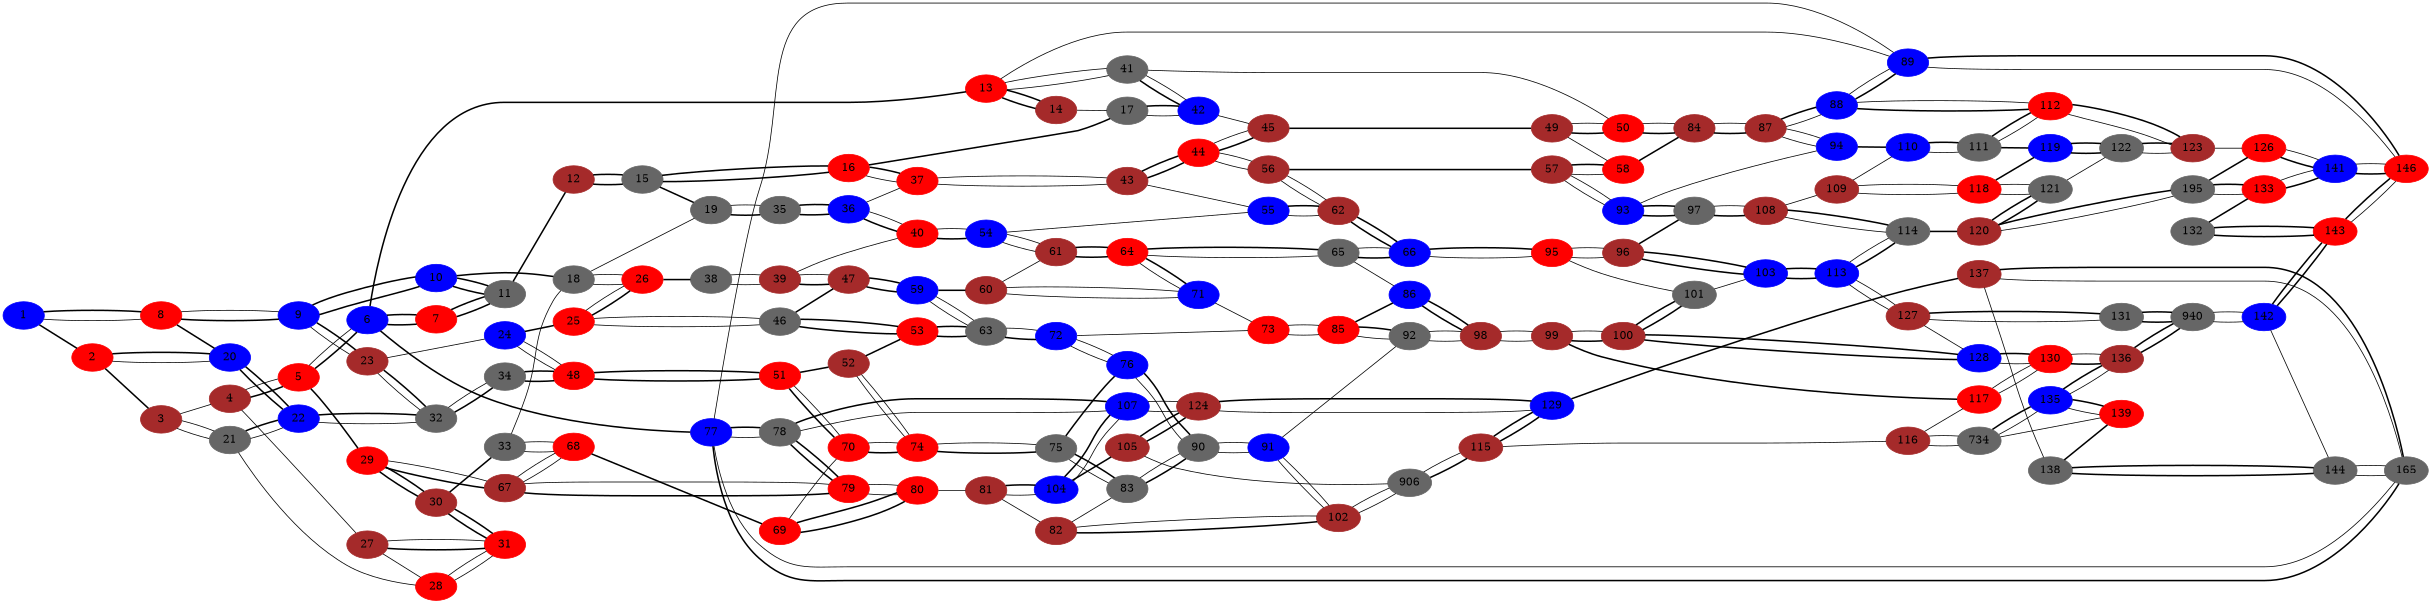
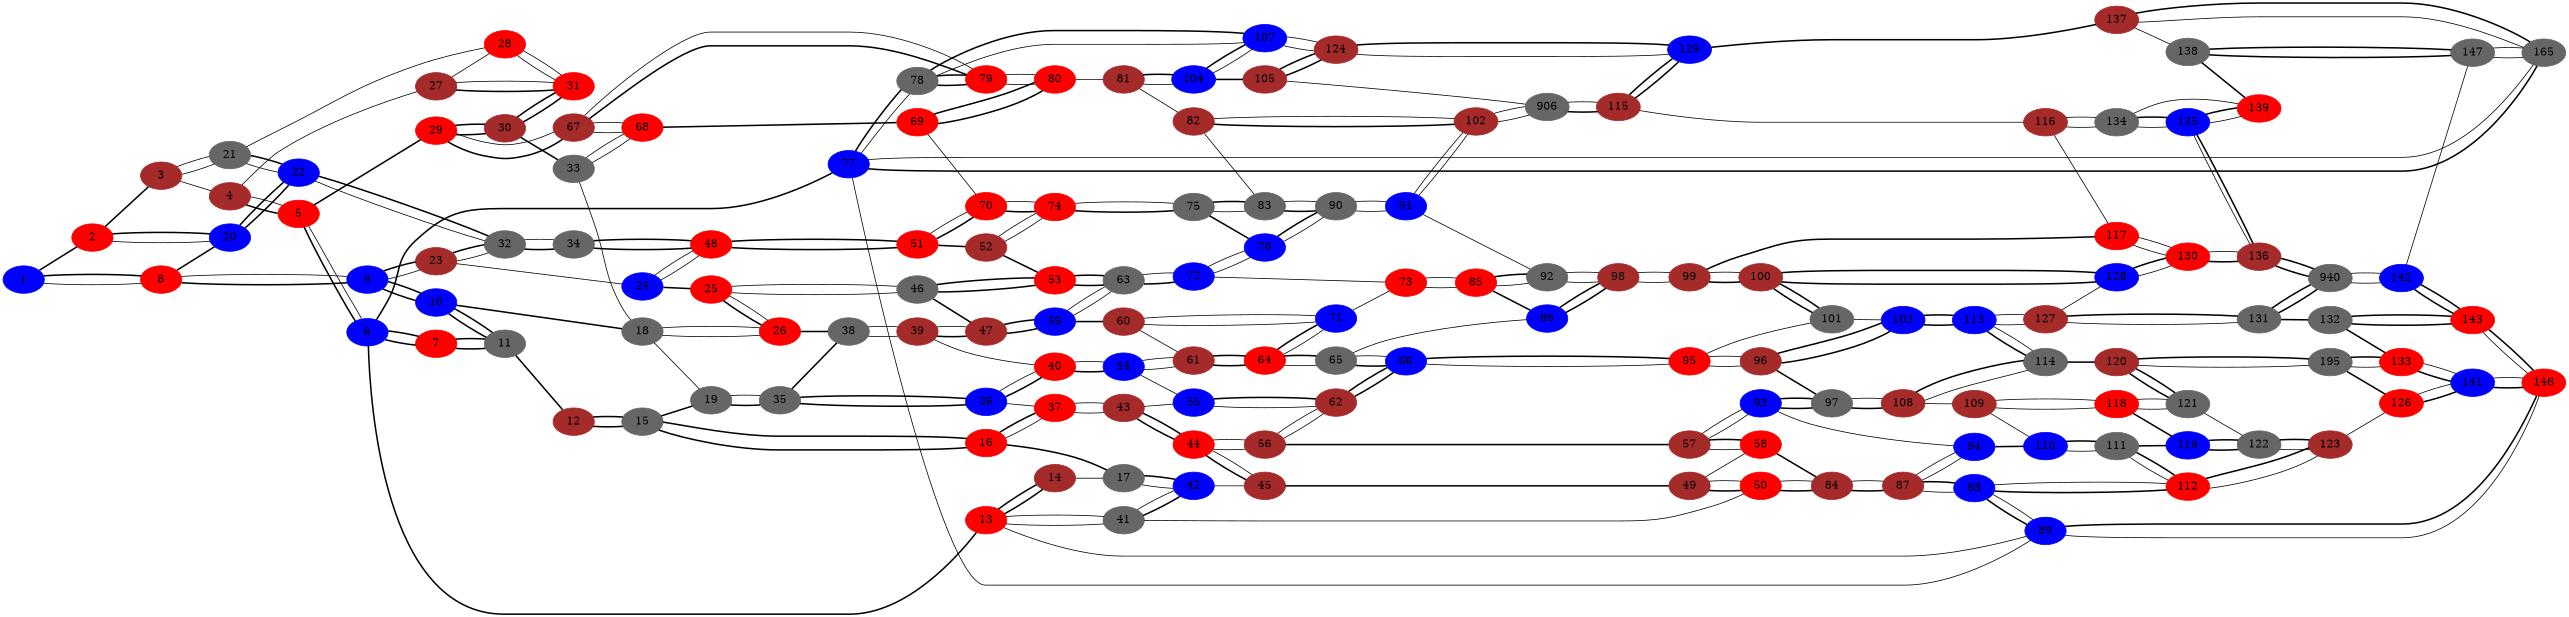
  graph {
    fontname="DejaVu Serif"
    rankdir=LR
    node [color=brown fontname="DejaVu Serif" style=filled]
    edge [fontname="DejaVu Serif" style=solid]
    1 [color=blue]
    2 [color=red]
    8 [color=red]
    3
    20 [color=blue]
    9 [color=blue]
    4
    21 [color=gray40]
    22 [color=blue]
    5 [color=red]
    27
    28 [color=red]
    6 [color=blue]
    29 [color=red]
    31 [color=red]
    7 [color=red]
    13 [color=red]
    77 [color=blue]
    30
    67
    11 [color=gray40]
    14
    41 [color=gray40]
    89 [color=blue]
    78 [color=gray40]
    n26 [color=gray40 label=165]
    12
    10 [color=blue]
    23
    18 [color=gray40]
    32 [color=gray40]
    24 [color=blue]
    19 [color=gray40]
    26 [color=red]
    15 [color=gray40]
    16 [color=red]
    17 [color=gray40]
    42 [color=blue]
    50 [color=red]
    146 [color=red]
    37 [color=red]
    35 [color=gray40]
    43
    45
    38 [color=gray40]
    36 [color=blue]
    34 [color=gray40]
    25 [color=red]
    48 [color=red]
    46 [color=gray40]
    51 [color=red]
    47
    53 [color=red]
    39
    33 [color=gray40]
    68 [color=red]
    79 [color=red]
    69 [color=red]
    40 [color=red]
    54 [color=blue]
    44 [color=red]
    55 [color=blue]
    59 [color=blue]
    61
    84
    49
    56
    62
    57
    58 [color=red]
    63 [color=gray40]
    60
    52
    70 [color=red]
    87
    74 [color=red]
    75 [color=gray40]
    72 [color=blue]
    64 [color=red]
    66 [color=blue]
    93 [color=blue]
    94 [color=blue]
    97 [color=gray40]
    71 [color=blue]
    73 [color=red]
    65 [color=gray40]
    95 [color=red]
    76 [color=blue]
    86 [color=blue]
    98
    96
    101 [color=gray40]
    80 [color=red]
    81
    85 [color=red]
    90 [color=gray40]
    92 [color=gray40]
    83 [color=gray40]
    91 [color=blue]
    107 [color=blue]
    124
    82
    104 [color=blue]
    102
    105
    n106 [color=gray40 label=906]
    88 [color=blue]
    99
    112 [color=red]
    110 [color=blue]
    123
    108
    111 [color=gray40]
    103 [color=blue]
    113 [color=blue]
    109
    114 [color=gray40]
    100
    117 [color=red]
    128 [color=blue]
    130 [color=red]
    115
    127
    129 [color=blue]
    116
    118 [color=red]
    120
    119 [color=blue]
    121 [color=gray40]
    122 [color=gray40]
    126 [color=red]
    131 [color=gray40]
    n133 [color=gray40 label=195]
-   134 [color=gray40 label=734]
+   134 [color=gray40]
    137
    135 [color=blue]
    139 [color=red]
    136
    133 [color=red]
    141 [color=blue]
    132 [color=gray40]
    n142 [color=gray40 label=940]
    138 [color=gray40]
    143 [color=red]
    142 [color=blue]
-   144 [color=gray40]
+   144 [color=gray40 label=147]
    1 -- 2 [style=bold]
    1 -- 8
    1 -- 8 [style=bold]
    2 -- 3 [style=bold]
    2 -- 20
    2 -- 20 [style=bold]
    8 -- 20 [style=bold]
    8 -- 9 [style=bold]
    8 -- 9
    3 -- 4
    3 -- 21
    3 -- 21
    20 -- 22 [style=bold]
    20 -- 22 [style=bold]
    9 -- 10 [style=bold]
    9 -- 10 [style=bold]
    9 -- 23
    9 -- 23 [style=bold]
    4 -- 5 [style=bold]
    4 -- 5
    4 -- 27
    21 -- 22
    21 -- 22 [style=bold]
    21 -- 28
    22 -- 32
    22 -- 32 [style=bold]
    5 -- 6 [style=bold]
    5 -- 6
    5 -- 29 [style=bold]
    27 -- 28
    27 -- 31 [style=bold]
    27 -- 31
    28 -- 31
    28 -- 31
    6 -- 7 [style=bold]
    6 -- 7 [style=bold]
    6 -- 13 [style=bold]
    6 -- 77 [style=bold]
    29 -- 30 [style=bold]
    29 -- 30 [style=bold]
    29 -- 67 [style=bold]
    29 -- 67
    7 -- 11 [style=bold]
    7 -- 11 [style=bold]
    13 -- 14 [style=bold]
    13 -- 14 [style=bold]
    13 -- 41
    13 -- 41
    13 -- 89
    77 -- 89
    77 -- 78
    77 -- 78 [style=bold]
    77 -- n26 [style=bold]
    77 -- n26
    30 -- 31 [style=bold]
    30 -- 31 [style=bold]
    30 -- 33 [style=bold]
    67 -- 68
    67 -- 68
    67 -- 79 [style=bold]
    67 -- 79
    11 -- 12 [style=bold]
    14 -- 17
    41 -- 42 [style=bold]
    41 -- 42
    41 -- 50
    89 -- 146
    89 -- 146 [style=bold]
    78 -- 79 [style=bold]
    78 -- 79 [style=bold]
    78 -- 107
    78 -- 107 [style=bold]
    12 -- 15 [style=bold]
    12 -- 15 [style=bold]
    10 -- 11 [style=bold]
    10 -- 11 [style=bold]
    10 -- 18 [style=bold]
    23 -- 32
    23 -- 32 [style=bold]
    23 -- 24
    18 -- 19
    18 -- 26
    18 -- 26
    32 -- 34 [style=bold]
    32 -- 34
    24 -- 25 [style=bold]
    24 -- 48
    24 -- 48
    19 -- 35 [style=bold]
    19 -- 35
    26 -- 38 [style=bold]
    15 -- 19 [style=bold]
    15 -- 16 [style=bold]
    15 -- 16 [style=bold]
    16 -- 17 [style=bold]
    16 -- 37
    16 -- 37 [style=bold]
    17 -- 42
    17 -- 42 [style=bold]
    42 -- 45
    50 -- 84 [style=bold]
    50 -- 84
    37 -- 43
    37 -- 43
+   35 -- 38 [style=bold]
    35 -- 36 [style=bold]
    35 -- 36 [style=bold]
    43 -- 44 [style=bold]
    43 -- 44 [style=bold]
    43 -- 55
    45 -- 49 [style=bold]
    38 -- 39
    38 -- 39
    36 -- 37
    36 -- 40 [style=bold]
    36 -- 40
    34 -- 48 [style=bold]
    34 -- 48 [style=bold]
    25 -- 26 [style=bold]
    25 -- 26
    25 -- 46
    25 -- 46
    48 -- 51 [style=bold]
    48 -- 51 [style=bold]
    46 -- 47 [style=bold]
    46 -- 53 [style=bold]
    46 -- 53 [style=bold]
    51 -- 52 [style=bold]
    51 -- 70 [style=bold]
    51 -- 70
    47 -- 59 [style=bold]
    47 -- 59 [style=bold]
    53 -- 63 [style=bold]
    53 -- 63 [style=bold]
    39 -- 47 [style=bold]
    39 -- 47
    39 -- 40
    33 -- 18
    33 -- 68
    33 -- 68
    68 -- 69 [style=bold]
    79 -- 80
    79 -- 80
    69 -- 70
    69 -- 80 [style=bold]
    69 -- 80 [style=bold]
    40 -- 54 [style=bold]
    40 -- 54
    54 -- 55
    54 -- 61
    54 -- 61
    44 -- 45 [style=bold]
    44 -- 45
    44 -- 56
    44 -- 56
    55 -- 62
    55 -- 62 [style=bold]
    59 -- 63
    59 -- 63
    59 -- 60 [style=bold]
    61 -- 64 [style=bold]
    61 -- 64 [style=bold]
    84 -- 87 [style=bold]
    84 -- 87
    49 -- 50 [style=bold]
    49 -- 50
    49 -- 58
    56 -- 62
    56 -- 62
    56 -- 57 [style=bold]
    62 -- 66 [style=bold]
    62 -- 66 [style=bold]
    57 -- 58
    57 -- 58 [style=bold]
    57 -- 93
    57 -- 93
    58 -- 84 [style=bold]
    63 -- 72 [style=bold]
    63 -- 72
    60 -- 61
    60 -- 71
    60 -- 71
    52 -- 53 [style=bold]
    52 -- 74
    52 -- 74
    70 -- 74 [style=bold]
    70 -- 74
    87 -- 94
    87 -- 94
    87 -- 88
    87 -- 88 [style=bold]
    74 -- 75 [style=bold]
    74 -- 75
    75 -- 76 [style=bold]
    75 -- 83
    75 -- 83 [style=bold]
    72 -- 73
    72 -- 76
    72 -- 76
    64 -- 71
    64 -- 71 [style=bold]
    64 -- 65
    64 -- 65 [style=bold]
    66 -- 95
    66 -- 95 [style=bold]
    93 -- 94
    93 -- 97 [style=bold]
    93 -- 97 [style=bold]
    94 -- 110 [style=bold]
    97 -- 108 [style=bold]
    97 -- 108
    71 -- 73
    73 -- 85
    73 -- 85
    65 -- 66 [style=bold]
    65 -- 66
    65 -- 86
    95 -- 96
    95 -- 96
    95 -- 101
    76 -- 90
    76 -- 90 [style=bold]
    86 -- 98 [style=bold]
    86 -- 98 [style=bold]
    98 -- 99
    98 -- 99
    96 -- 97 [style=bold]
    96 -- 103 [style=bold]
    96 -- 103 [style=bold]
    101 -- 103
    80 -- 81
    81 -- 82
    81 -- 104
    81 -- 104 [style=bold]
    85 -- 86 [style=bold]
    85 -- 92
    85 -- 92 [style=bold]
    90 -- 91
    90 -- 91
    92 -- 98
    92 -- 98
    83 -- 90 [style=bold]
    83 -- 90
    91 -- 92
    91 -- 102
    91 -- 102
    107 -- 124
    107 -- 124
    124 -- 129
    124 -- 129 [style=bold]
    82 -- 83
    82 -- 102 [style=bold]
    82 -- 102
    104 -- 107
    104 -- 107 [style=bold]
    104 -- 105 [style=bold]
    102 -- n106
    102 -- n106
    105 -- 124 [style=bold]
    105 -- 124 [style=bold]
    105 -- n106
    n106 -- 115 [style=bold]
    n106 -- 115
    88 -- 89 [style=bold]
    88 -- 89
    88 -- 112 [style=bold]
    88 -- 112
    99 -- 100 [style=bold]
    99 -- 100
    99 -- 117 [style=bold]
    112 -- 123
    112 -- 123 [style=bold]
    110 -- 111
    110 -- 111 [style=bold]
    123 -- 126
    108 -- 109
    108 -- 114
    108 -- 114 [style=bold]
    111 -- 112
    111 -- 112 [style=bold]
    111 -- 119 [style=bold]
    103 -- 113 [style=bold]
    103 -- 113 [style=bold]
    113 -- 114 [style=bold]
    113 -- 114
    113 -- 127
    113 -- 127
    109 -- 110
    109 -- 118
    109 -- 118
    114 -- 120 [style=bold]
    100 -- 101 [style=bold]
    100 -- 101 [style=bold]
    100 -- 128 [style=bold]
    100 -- 128 [style=bold]
    117 -- 130
    117 -- 130
    128 -- 130
    128 -- 130 [style=bold]
    130 -- 136 [style=bold]
    130 -- 136
    115 -- 129 [style=bold]
    115 -- 129 [style=bold]
    115 -- 116
    127 -- 128
    127 -- 131
    127 -- 131 [style=bold]
    129 -- 137 [style=bold]
    116 -- 117
    116 -- 134
    116 -- 134
    118 -- 119 [style=bold]
    118 -- 121
    118 -- 121
    120 -- 121 [style=bold]
    120 -- 121 [style=bold]
    120 -- n133
    120 -- n133 [style=bold]
    119 -- 122 [style=bold]
    119 -- 122 [style=bold]
    121 -- 122
    122 -- 123
    122 -- 123 [style=bold]
    126 -- 141 [style=bold]
    126 -- 141
+   131 -- 132 [style=bold]
    131 -- n142 [style=bold]
    131 -- n142 [style=bold]
    n133 -- 126 [style=bold]
    n133 -- 133
    n133 -- 133 [style=bold]
    134 -- 135
    134 -- 135 [style=bold]
    134 -- 139
    137 -- n26
    137 -- n26 [style=bold]
    137 -- 138
    135 -- 139
    135 -- 139 [style=bold]
    135 -- 136
    135 -- 136 [style=bold]
    136 -- n142 [style=bold]
    136 -- n142 [style=bold]
    133 -- 141 [style=bold]
    133 -- 141
    141 -- 146 [style=bold]
    141 -- 146
    132 -- 133 [style=bold]
    132 -- 143 [style=bold]
    132 -- 143 [style=bold]
    n142 -- 142
    n142 -- 142
    138 -- 139 [style=bold]
    138 -- 144 [style=bold]
    138 -- 144 [style=bold]
    143 -- 146
    143 -- 146 [style=bold]
    142 -- 143 [style=bold]
    142 -- 143 [style=bold]
    142 -- 144
    144 -- n26
    144 -- n26
  }
